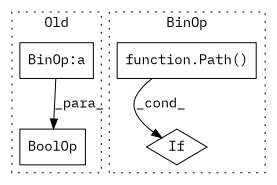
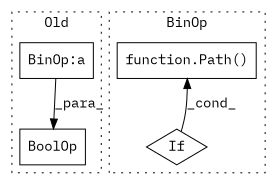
  digraph {
    fontname="IBM Plex Mono"
    node [fontname="IBM Plex Mono" l=3 shape=box]
    edge [fontname="IBM Plex Mono"]
    n1 [a=72 l=52 label=BoolOp s=916]
    n2 [a=82 label="BinOp:a" s=938]
    n3 [a=75 l="5,1" label="function.Path()" s="1072,1098"]
    n4 [a=96 label=If s=1065 shape=diamond]
    subgraph cluster_1 {
      label=Old
      style=dotted
      n1
      n2
    }
    subgraph cluster_2 {
      label=BinOp
      style=dotted
      n3
      n4
    }
    n2 -> n1 [label=_para_]
-   n3 -> n4 [label=_cond_]
+   n4 -> n3 [label=_cond_]
  }
